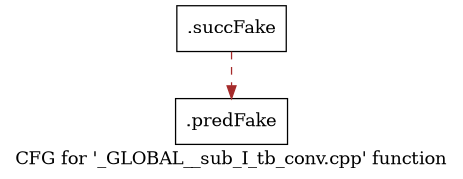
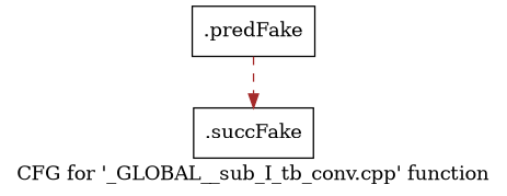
  digraph {
    label="CFG for '_GLOBAL__sub_I_tb_conv.cpp' function"
    node [shape=record]
    n1 [filename="../../../../../Sources/conv/tb_conv.cpp" label="{.predFake}" linenumber=0]
    n2 [label="{.succFake}"]
-   n2 -> n1 [callList="__cxx_global_var_init.1:0; __cxx_global_var_init.2:0" execusionnum=0 filename="../../../../../Sources/conv/tb_conv.cpp" color=brown style=dashed]
+   n1 -> n2 [callList="__cxx_global_var_init.1:0; __cxx_global_var_init.2:0" execusionnum=0 filename="../../../../../Sources/conv/tb_conv.cpp" color=brown style=dashed]
  }
